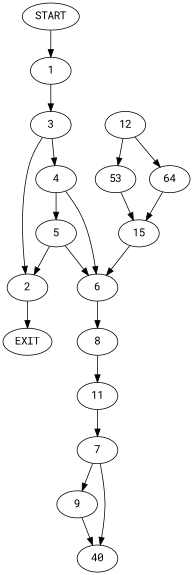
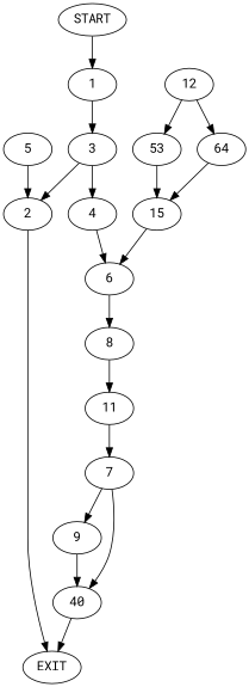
  digraph {
    fontname="Roboto Mono"
    node [fontname="Roboto Mono"]
    edge [fontname="Roboto Mono"]
    n1 [label=START]
    1
    3
    n4 [label=EXIT]
    2
    4
    5
    6
    8
    7
    9
    n12 [label=40]
    11
    n14 [label=53]
    12
    n16 [label=64]
    15
    n1 -> 1
    1 -> 3
    3 -> 2
    3 -> 4
    2 -> n4
-   4 -> 5
    4 -> 6
    5 -> 2
-   5 -> 6
    6 -> 8
    8 -> 11
    7 -> 9
    7 -> n12
    9 -> n12
+   n12 -> n4
    11 -> 7
    n14 -> 15
    12 -> n14
    12 -> n16
    n16 -> 15
    15 -> 6
  }
